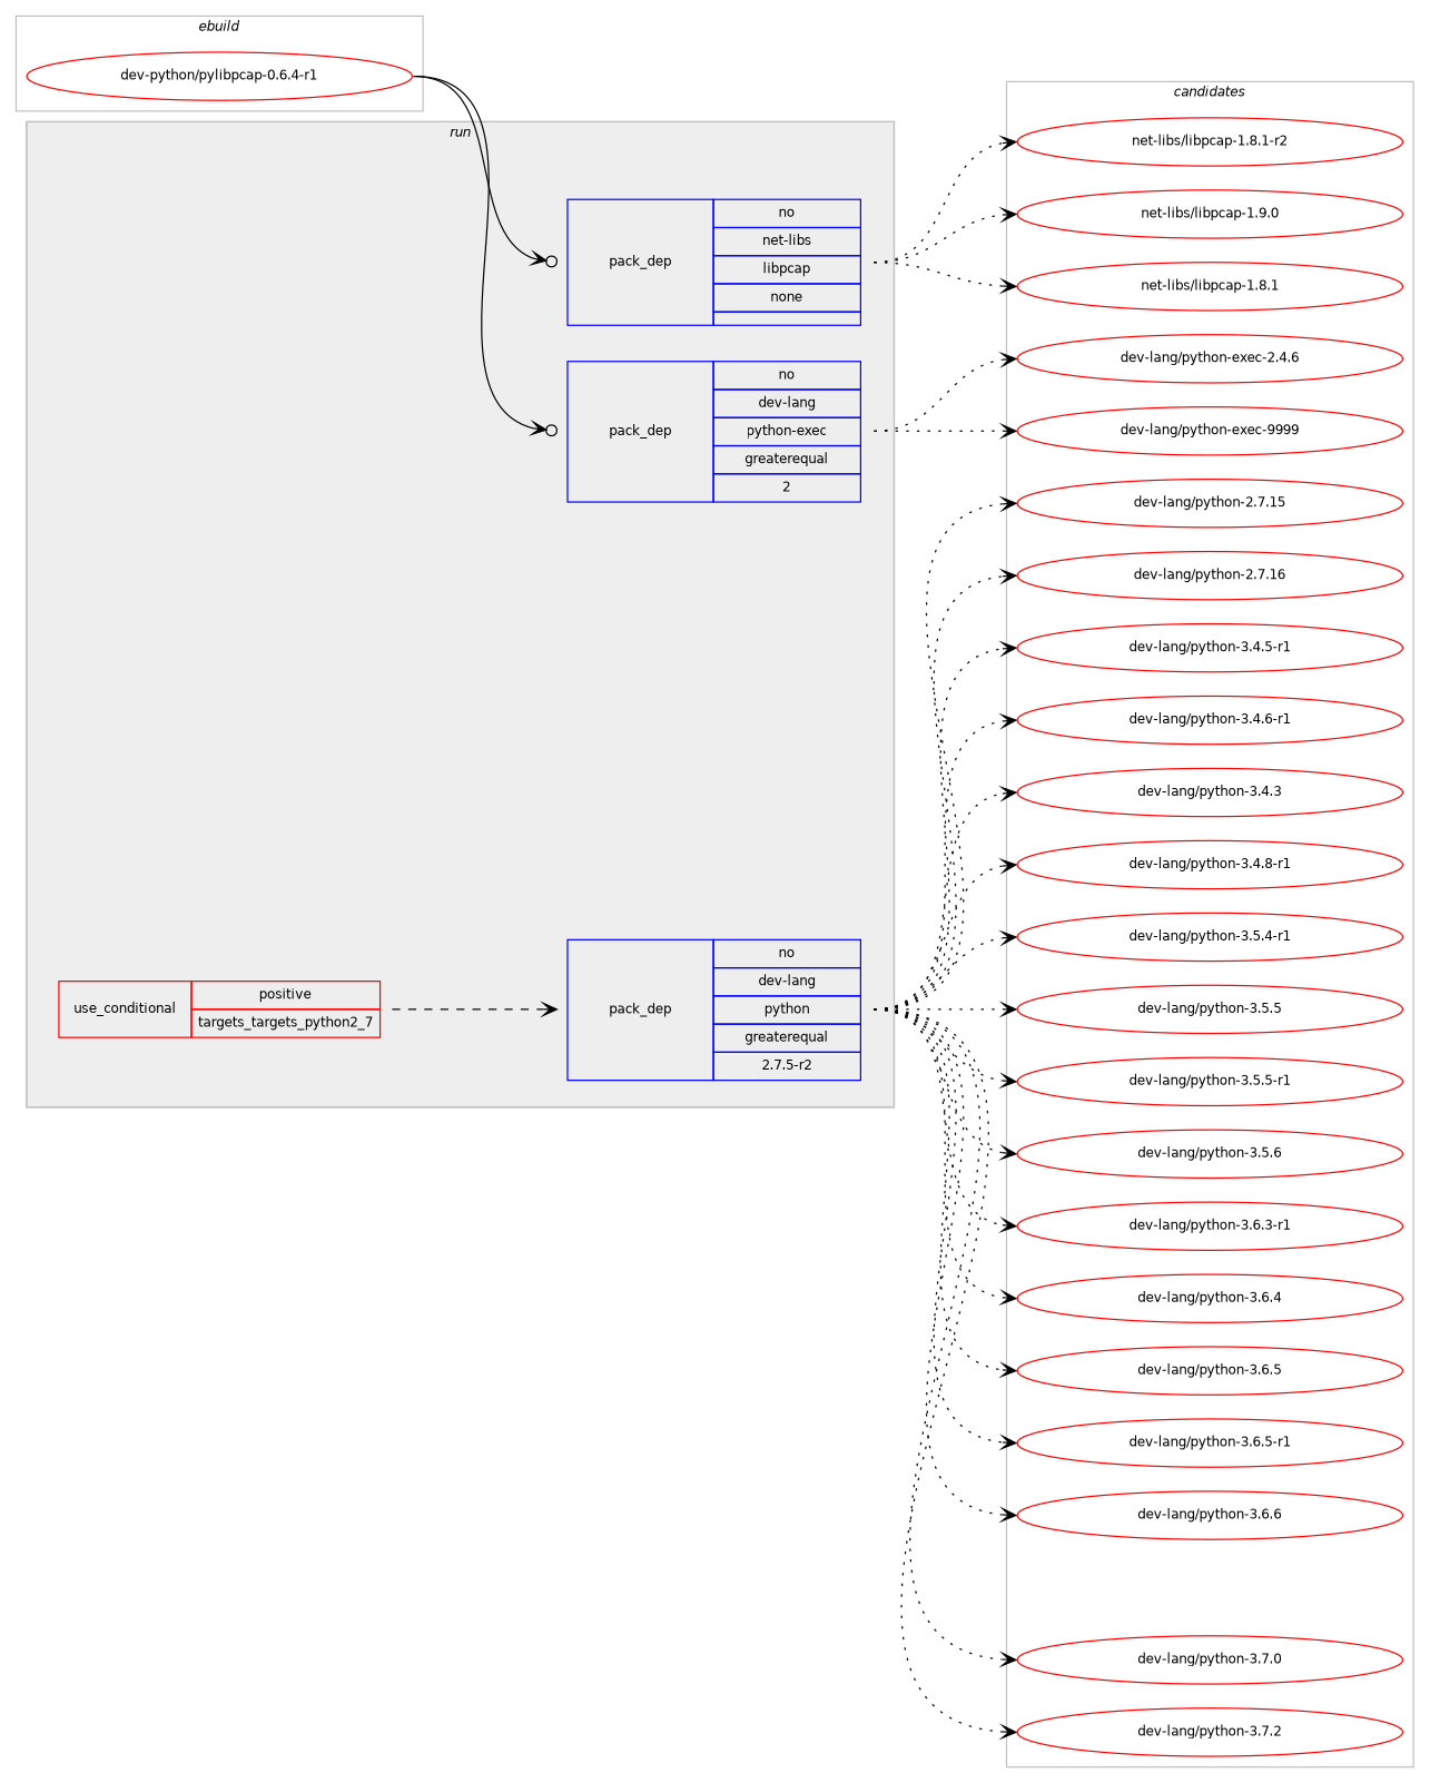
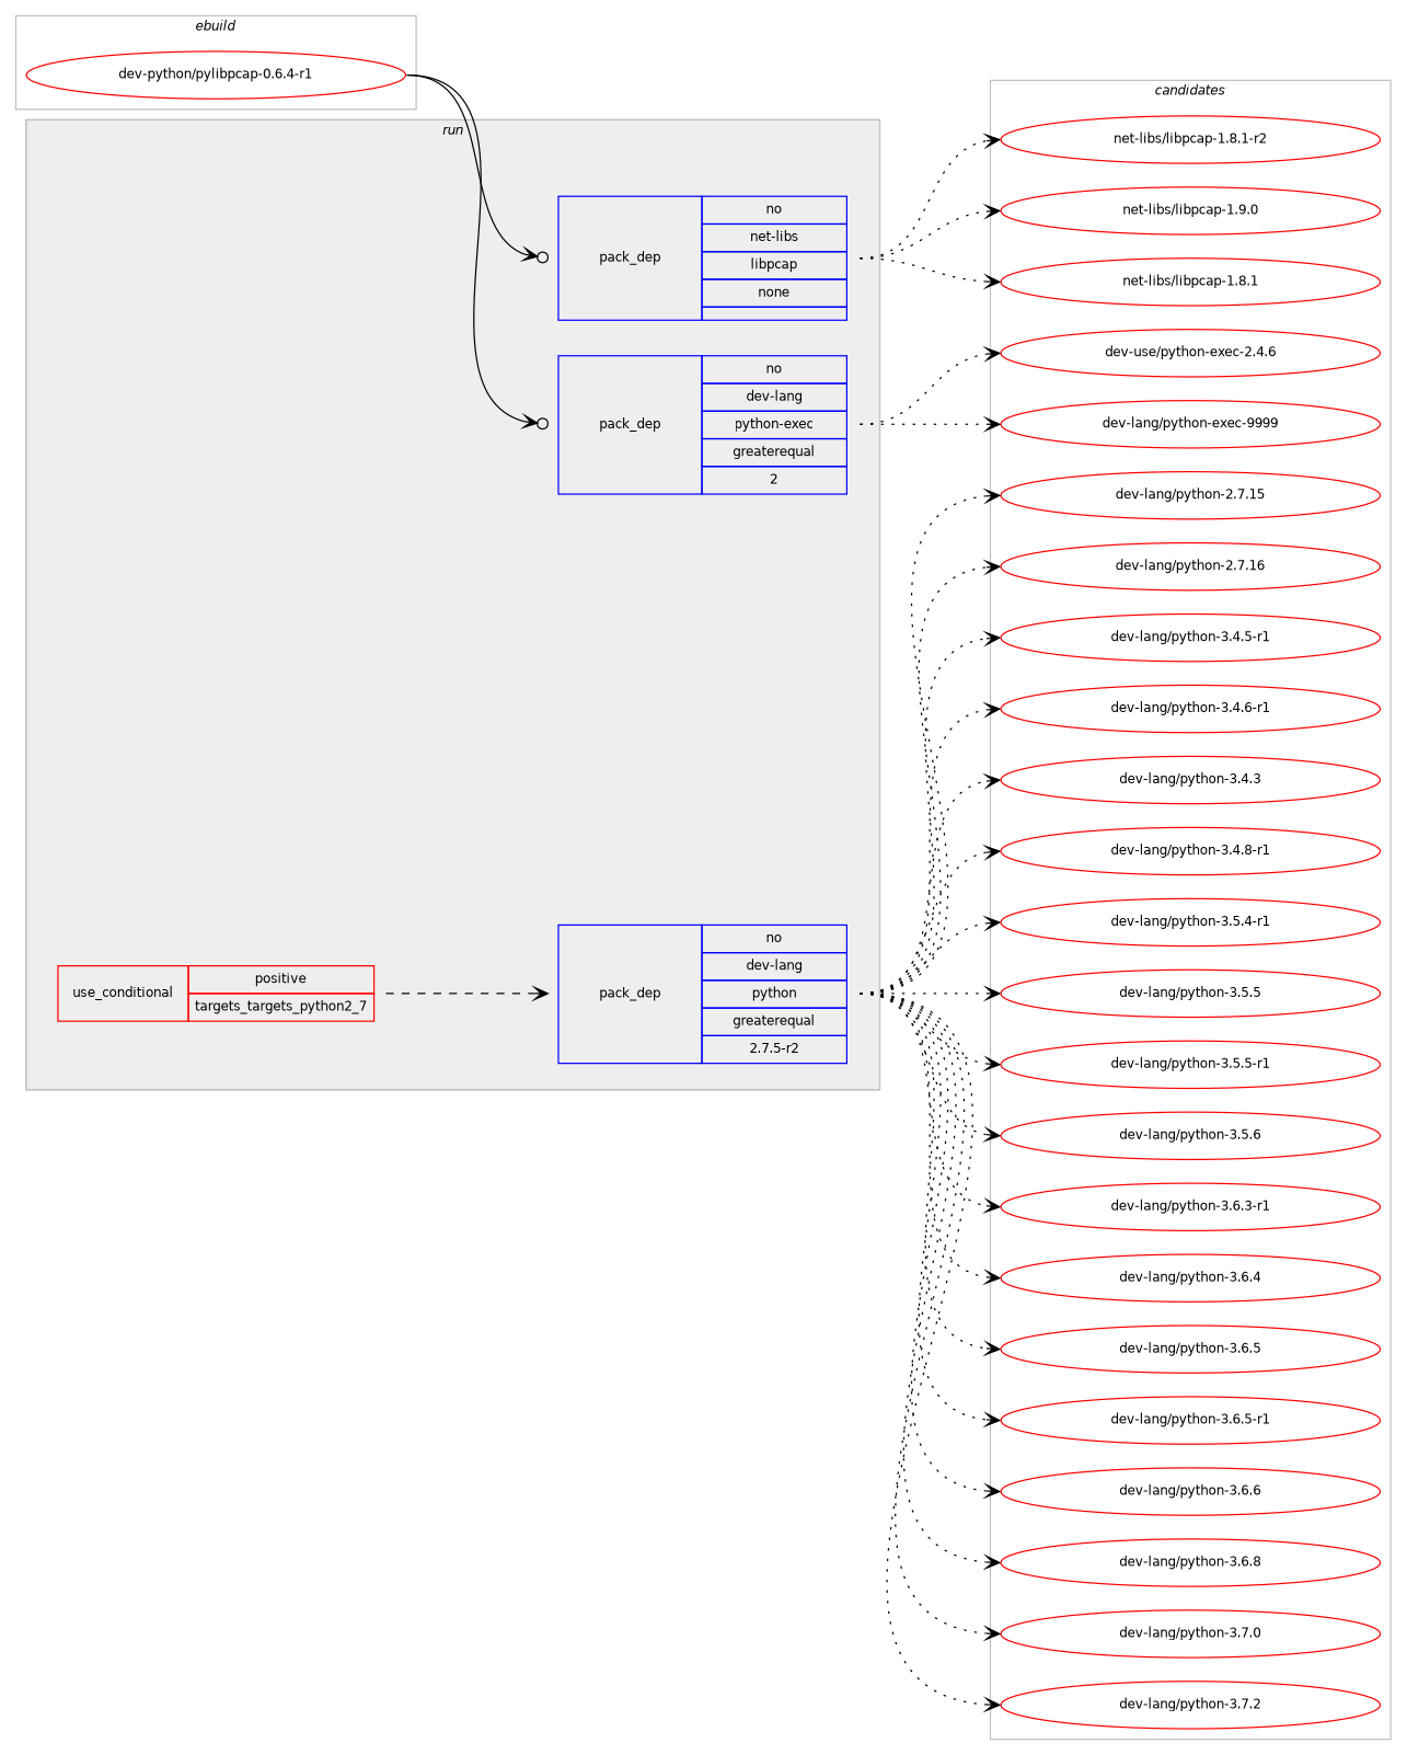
  digraph {
    compound=true
    concentrate=true
    fontname=Helvetica
    fontsize=10
    newrank=true
    rankdir=LR
    ranksep=1.5
    node [color=red fontname=Helvetica fontsize=10]
    edge [arrowhead=vee headport=w style=dotted tailport=e weight=100]
    n1 [label="dev-python/pylibpcap-0.6.4-r1" width=4]
    n2 [color=blue label=<<TABLE BORDER="0" CELLBORDER="1" CELLSPACING="0" CELLPADDING="4" WIDTH="220"><TR><TD ROWSPAN="6" CELLPADDING="30">pack_dep</TD></TR><TR><TD WIDTH="110">no</TD></TR><TR><TD>dev-lang</TD></TR><TR><TD>python</TD></TR><TR><TD>greaterequal</TD></TR><TR><TD>2.7.5-r2</TD></TR></TABLE>> shape=none]
    n3 [label=<<TABLE BORDER="0" CELLBORDER="1" CELLSPACING="0" CELLPADDING="4"><TR><TD ROWSPAN="3" CELLPADDING="10">use_conditional</TD></TR><TR><TD>positive</TD></TR><TR><TD>targets_targets_python2_7</TD></TR></TABLE>> shape=none]
    n4 [color=blue label=<<TABLE BORDER="0" CELLBORDER="1" CELLSPACING="0" CELLPADDING="4" WIDTH="220"><TR><TD ROWSPAN="6" CELLPADDING="30">pack_dep</TD></TR><TR><TD WIDTH="110">no</TD></TR><TR><TD>dev-lang</TD></TR><TR><TD>python-exec</TD></TR><TR><TD>greaterequal</TD></TR><TR><TD>2</TD></TR></TABLE>> shape=none]
    n5 [color=blue label=<<TABLE BORDER="0" CELLBORDER="1" CELLSPACING="0" CELLPADDING="4" WIDTH="220"><TR><TD ROWSPAN="6" CELLPADDING="30">pack_dep</TD></TR><TR><TD WIDTH="110">no</TD></TR><TR><TD>net-libs</TD></TR><TR><TD>libpcap</TD></TR><TR><TD>none</TD></TR><TR><TD></TD></TR></TABLE>> shape=none]
    n6 [label="dev-lang/python-2.7.15" width=4]
    n7 [label="dev-lang/python-2.7.16" width=4]
    n8 [label="dev-lang/python-3.4.5-r1" width=4]
    n9 [label="dev-lang/python-3.4.6-r1" width=4]
    n10 [label="dev-lang/python-3.4.3" width=4]
    n11 [label="dev-lang/python-3.4.8-r1" width=4]
    n12 [label="dev-lang/python-3.5.4-r1" width=4]
    n13 [label="dev-lang/python-3.5.5" width=4]
    n14 [label="dev-lang/python-3.5.5-r1" width=4]
    n15 [label="dev-lang/python-3.5.6" width=4]
    n16 [label="dev-lang/python-3.6.3-r1" width=4]
    n17 [label="dev-lang/python-3.6.4" width=4]
    n18 [label="dev-lang/python-3.6.5" width=4]
    n19 [label="dev-lang/python-3.6.5-r1" width=4]
    n20 [label="dev-lang/python-3.6.6" width=4]
+   n21 [label="dev-lang/python-3.6.8" width=4]
    n22 [label="dev-lang/python-3.7.0" width=4]
    n23 [label="dev-lang/python-3.7.2" width=4]
-   n24 [label="dev-lang/python-exec-2.4.6" width=4]
+   n24 [label="dev-use/python-exec-2.4.6" width=4]
    n25 [label="dev-lang/python-exec-9999" width=4]
    n26 [label="net-libs/libpcap-1.8.1" width=4]
    n27 [label="net-libs/libpcap-1.8.1-r2" width=4]
    n28 [label="net-libs/libpcap-1.9.0" width=4]
    subgraph cluster_1 {
      color=gray
      label=<<i>ebuild</i>>
      rank=same
      n1
    }
    subgraph cluster_2 {
      color=gray
      label=<<i>dependencies</i>>
      subgraph cluster_3 {
        color=gray
        fillcolor="#eeeeee"
        label=<<i>compile</i>>
        style=filled
      }
      subgraph cluster_4 {
        color=gray
        fillcolor="#eeeeee"
        label=<<i>compile and run</i>>
        style=filled
        subgraph sub_5 {
          color=gray
          fillcolor="#eeeeee"
          label=<<i>compile and run</i>>
          style=filled
          n3
          subgraph sub_6 {
            color=gray
            fillcolor="#eeeeee"
            label=<<i>compile and run</i>>
            style=filled
            n2
          }
        }
        subgraph sub_7 {
          color=gray
          fillcolor="#eeeeee"
          label=<<i>compile and run</i>>
          style=filled
          n4
        }
        subgraph sub_8 {
          color=gray
          fillcolor="#eeeeee"
          label=<<i>compile and run</i>>
          style=filled
          n5
        }
      }
      subgraph cluster_9 {
        color=gray
        fillcolor="#eeeeee"
        label=<<i>run</i>>
        style=filled
      }
    }
    subgraph cluster_10 {
      color=gray
      label=<<i>candidates</i>>
      rank=same
      subgraph sub_11 {
        color=black
        label=<<i>candidates</i>>
        nodesep=1
        rank=same
        n6
        n7
        n8
        n9
        n10
        n11
        n12
        n13
        n14
        n15
        n16
        n17
        n18
        n19
        n20
+       n21
        n22
        n23
      }
      subgraph sub_12 {
        color=black
        label=<<i>candidates</i>>
        nodesep=1
        rank=same
        n24
        n25
      }
      subgraph sub_13 {
        color=black
        label=<<i>candidates</i>>
        nodesep=1
        rank=same
        n26
        n27
        n28
      }
    }
    n1 -> n4 [arrowhead=odotvee style=solid weight=20]
    n1 -> n5 [arrowhead=odotvee style=solid weight=20]
    n2 -> n6
    n2 -> n7
    n2 -> n8
    n2 -> n9
    n2 -> n10
    n2 -> n11
    n2 -> n12
    n2 -> n13
    n2 -> n14
    n2 -> n15
    n2 -> n16
    n2 -> n17
    n2 -> n18
    n2 -> n19
    n2 -> n20
+   n2 -> n21
    n2 -> n22
    n2 -> n23
    n3 -> n2 [style=dashed weight=20]
    n4 -> n24
    n4 -> n25
    n5 -> n26
    n5 -> n27
    n5 -> n28
  }
